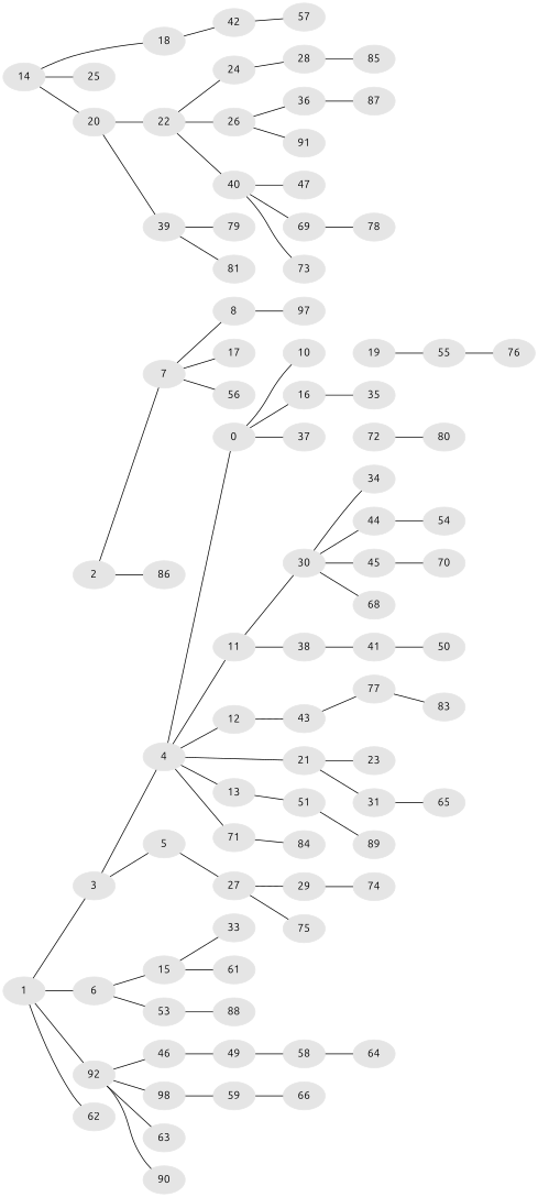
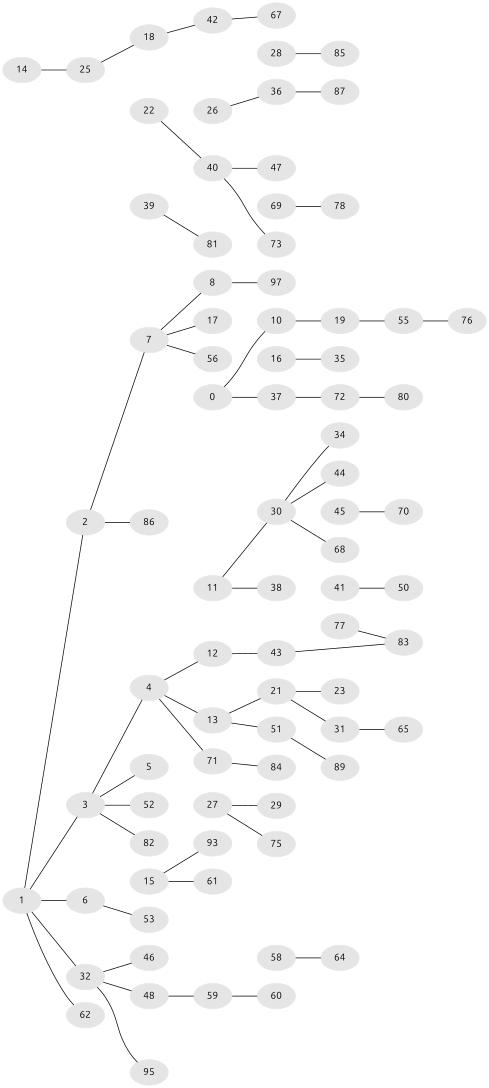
  graph {
    fontname=Ubuntu
    rankdir=LR
    node [color=gray90 fontname=Ubuntu style=filled]
    edge [fontname=Ubuntu]
    1
    2
    3
    6
-   32 [label=92]
+   32
    62
    7
    86
    4
    5
+   52
+   82
    15
    53
    46
-   48 [label=98]
-   63
-   90
+   48
+   90 [label=95]
    8
    17
    56
    n22 [label=0]
    11
    12
    13
    71
    27
    10
    16
    37
    30
    38
    43
    21
    51
    84
    14
    18
-   20
    25
    29
    75
-   33
+   33 [label=93]
    61
-   88
    n46 [label=97]
    19
    35
    72
    55
    34
    44
    45
    68
    41
    77
    23
    31
    89
    42
    22
    39
-   67 [label=57]
+   67
    76
-   24
    26
    40
-   79
    81
    65
    28
    36
-   91
    47
    69
    73
    85
    87
-   74
-   54
    70
-   49
    59
    80
    50
    78
    83
    58
-   60 [label=66]
+   60
    64
+   1 -- 2
    1 -- 3
    1 -- 6
    1 -- 32
    1 -- 62
    2 -- 7
    2 -- 86
    3 -- 4
    3 -- 5
-   6 -- 15
+   3 -- 52
+   3 -- 82
    6 -- 53
    32 -- 46
    32 -- 48
-   32 -- 63
    32 -- 90
    7 -- 8
    7 -- 17
    7 -- 56
-   4 -- n22
-   4 -- 11
    4 -- 12
    4 -- 13
    4 -- 71
-   5 -- 27
    15 -- 33
    15 -- 61
-   53 -- 88
-   46 -- 49
    48 -- 59
    8 -- n46
    n22 -- 10
-   n22 -- 16
    n22 -- 37
    11 -- 30
    11 -- 38
    12 -- 43
-   4 -- 21
+   13 -- 21
    13 -- 51
    71 -- 84
    27 -- 29
    27 -- 75
+   10 -- 19
    16 -- 35
+   37 -- 72
    30 -- 34
    30 -- 44
-   30 -- 45
    30 -- 68
-   38 -- 41
-   43 -- 77
+   43 -- 83
    21 -- 23
    21 -- 31
    51 -- 89
-   14 -- 18
-   14 -- 20
+   25 -- 18
    14 -- 25
    18 -- 42
-   20 -- 22
-   20 -- 39
-   29 -- 74
    19 -- 55
    72 -- 80
    55 -- 76
-   44 -- 54
    45 -- 70
    41 -- 50
    77 -- 83
    31 -- 65
    42 -- 67
-   22 -- 24
-   22 -- 26
    22 -- 40
-   39 -- 79
    39 -- 81
-   24 -- 28
    26 -- 36
-   26 -- 91
    40 -- 47
-   40 -- 69
    40 -- 73
    28 -- 85
    36 -- 87
    69 -- 78
-   49 -- 58
    59 -- 60
    58 -- 64
  }
